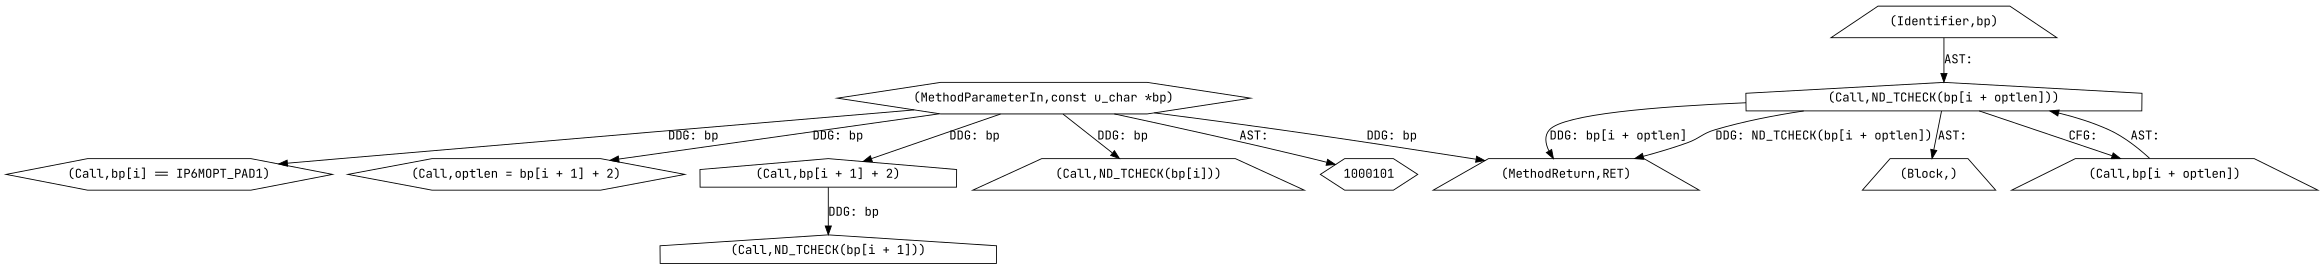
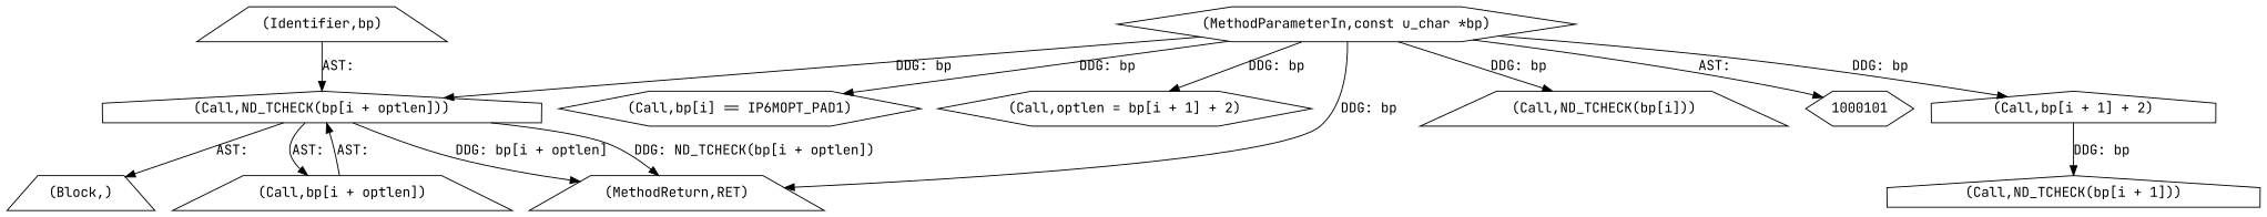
  digraph {
    fontname="JetBrains Mono"
    node [fontname="JetBrains Mono" shape=trapezium]
    edge [fontname="JetBrains Mono"]
    n1 [label="(Call,ND_TCHECK(bp[i + optlen]))" shape=house]
    n2 [label="(MethodReturn,RET)"]
    n3 [label="(Block,)"]
    n4 [label="(Call,bp[i + optlen])"]
    n5 [label="(MethodParameterIn,const u_char *bp)" shape=hexagon]
    n6 [label="(Call,bp[i] == IP6MOPT_PAD1)" shape=hexagon]
    n7 [label="(Call,optlen = bp[i + 1] + 2)" shape=hexagon]
    n8 [label="(Call,bp[i + 1] + 2)" shape=house]
    n9 [label="(Call,ND_TCHECK(bp[i]))"]
    1000101 [shape=hexagon]
    n11 [label="(Call,ND_TCHECK(bp[i + 1]))" shape=house]
    n12 [label="(Identifier,bp)"]
    n1 -> n2 [label="DDG: bp[i + optlen]"]
    n1 -> n2 [label="DDG: ND_TCHECK(bp[i + optlen])"]
    n1 -> n3 [label="AST: "]
-   n1 -> n4 [label="CFG: "]
+   n1 -> n4 [label="AST: "]
    n4 -> n1 [label="AST: "]
+   n5 -> n1 [label="DDG: bp"]
    n5 -> n2 [label="DDG: bp"]
    n5 -> n6 [label="DDG: bp"]
    n5 -> n7 [label="DDG: bp"]
    n5 -> n8 [label="DDG: bp"]
    n5 -> n9 [label="DDG: bp"]
    n5 -> 1000101 [label="AST: "]
    n8 -> n11 [label="DDG: bp"]
    n12 -> n1 [label="AST: "]
  }
